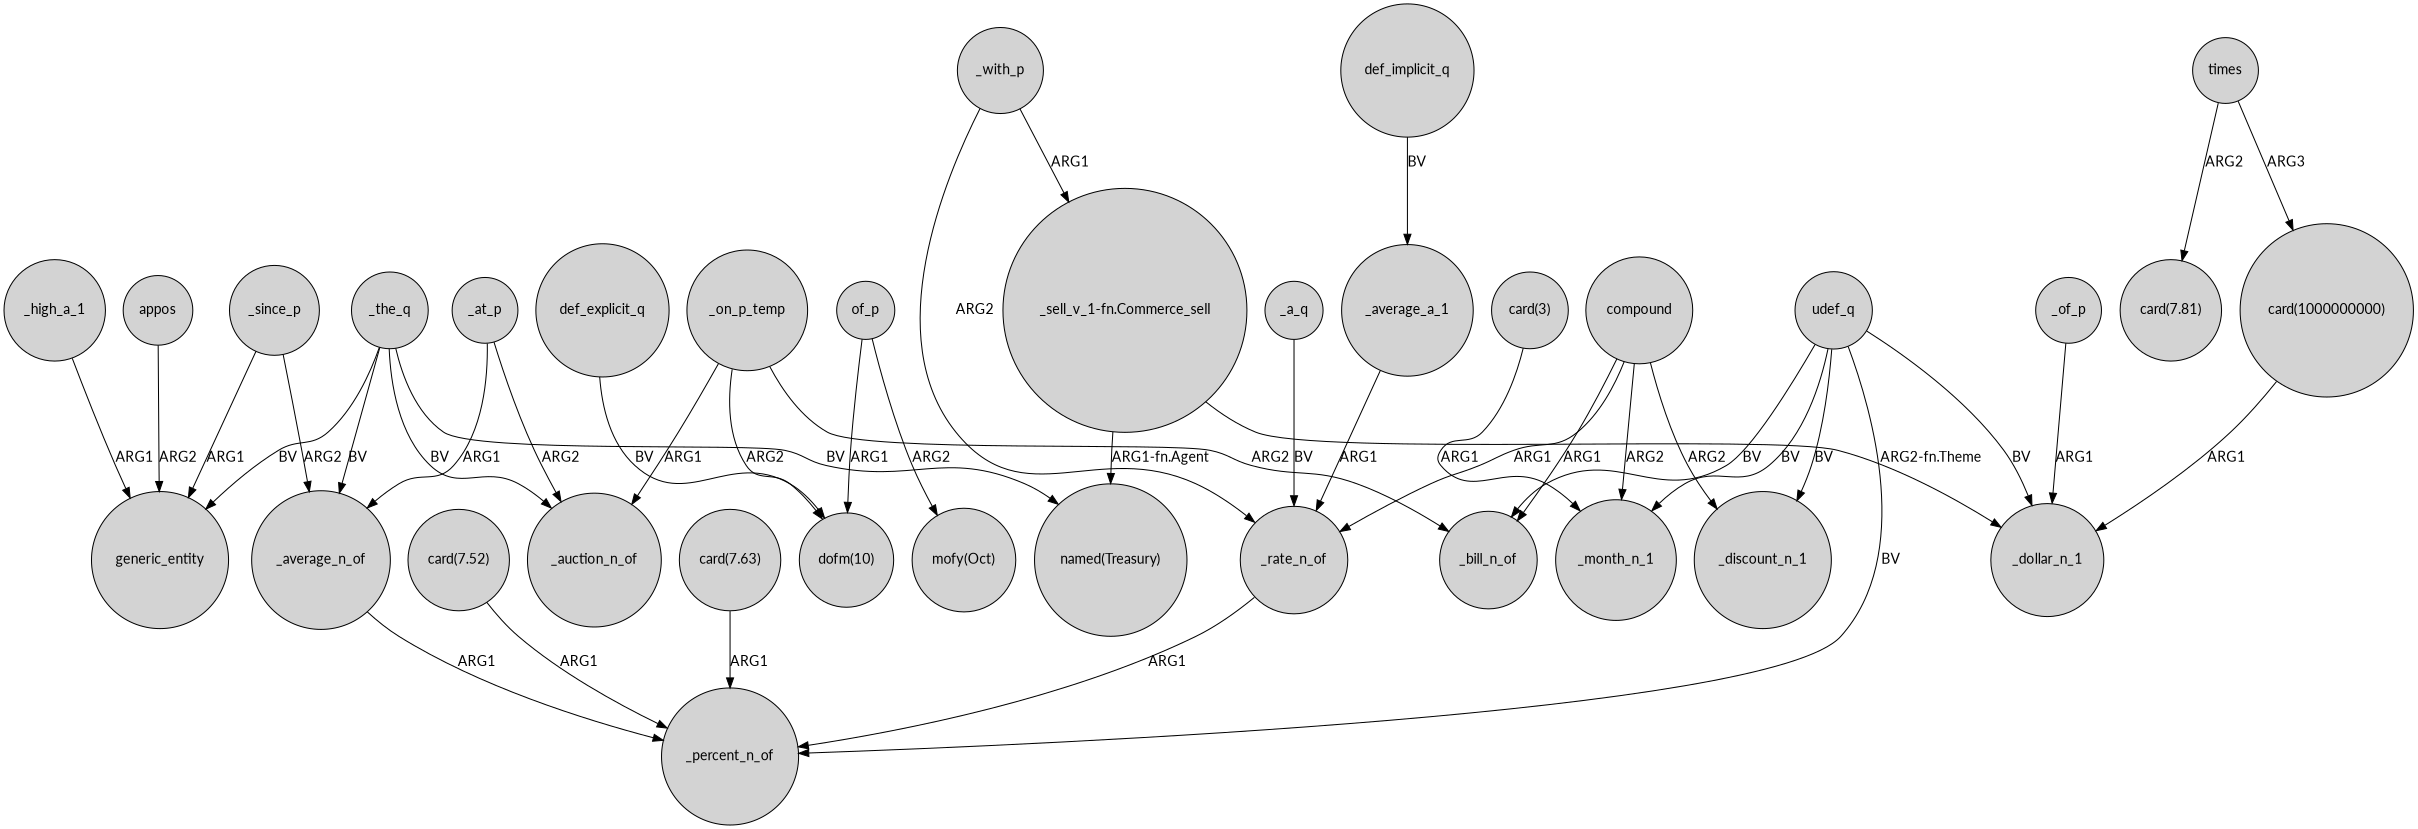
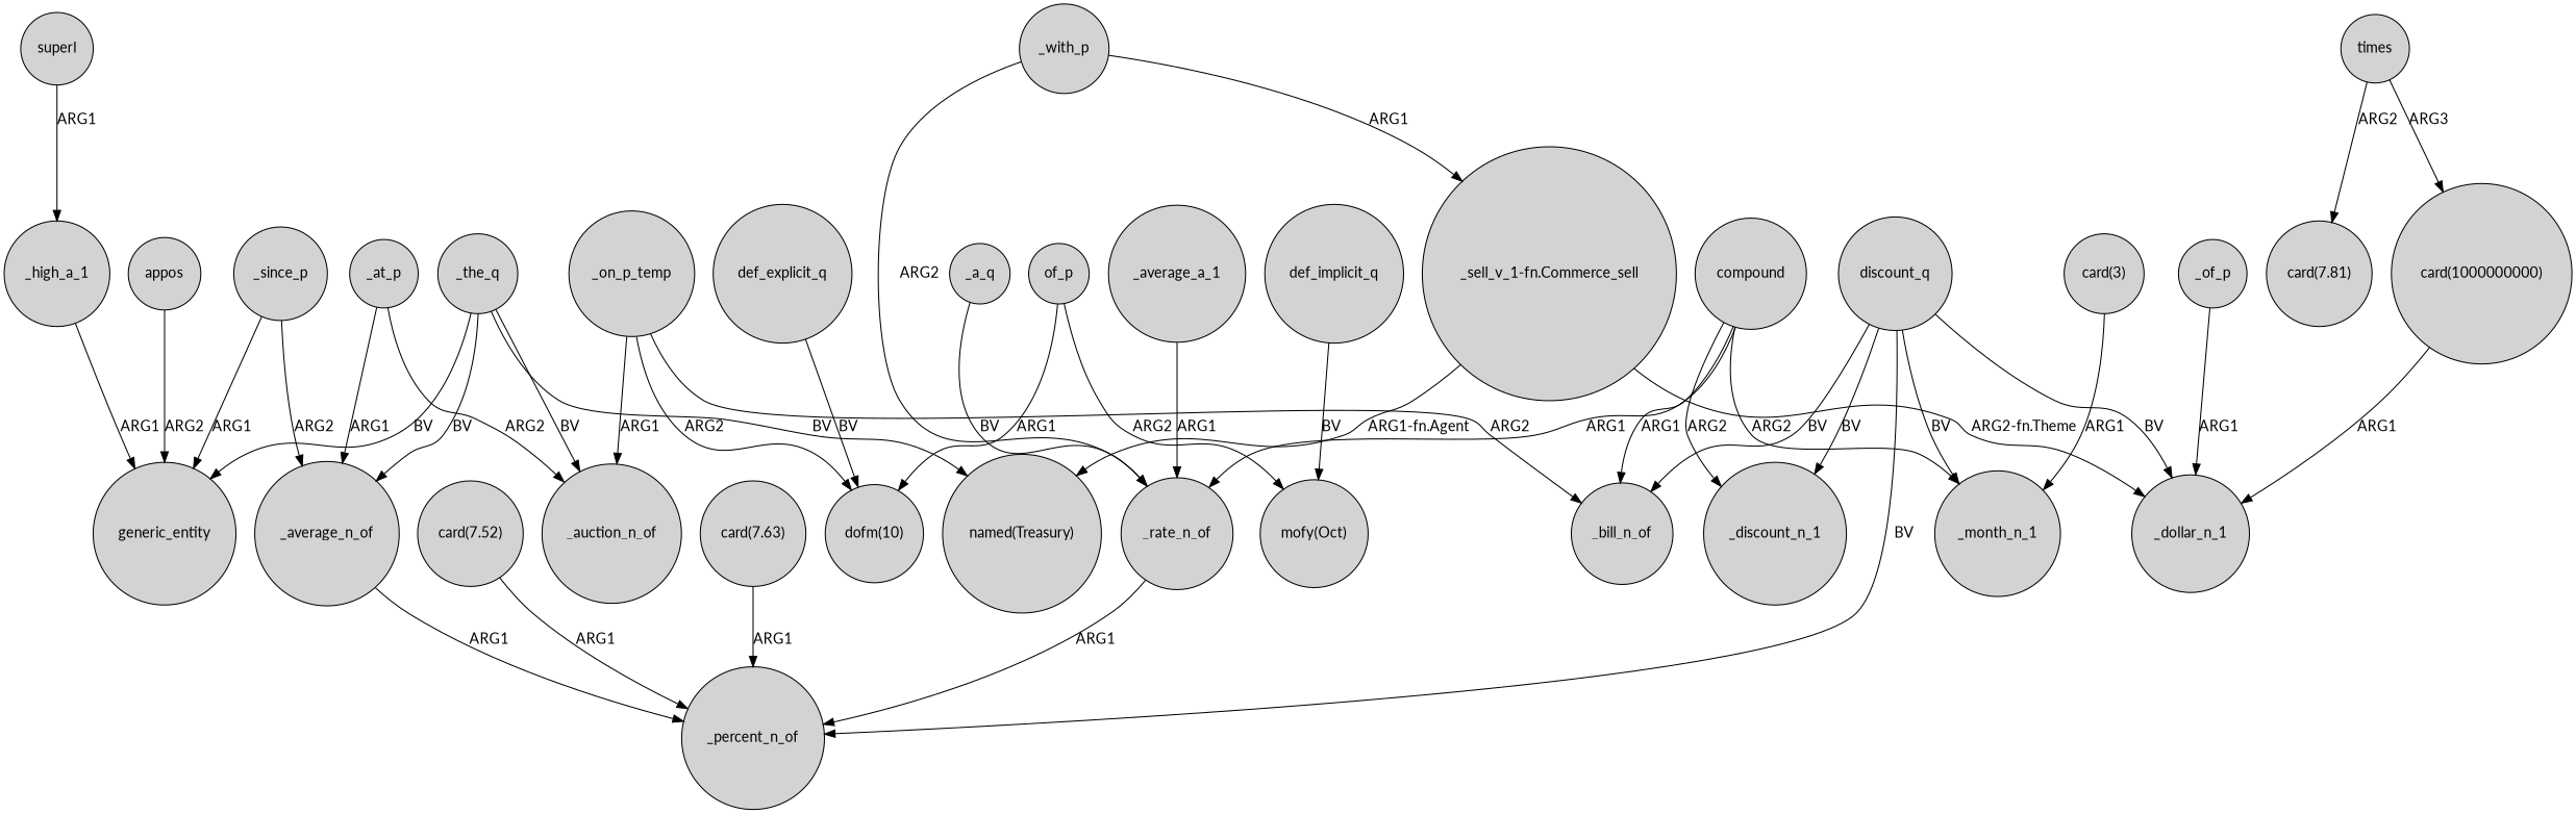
  digraph {
    fontname=Lato
    node [fontname=Lato shape=circle style=filled]
    edge [fontname=Lato]
    _the_q
    generic_entity
    _average_n_of
    _auction_n_of
    "named(Treasury)"
    _percent_n_of
    _on_p_temp
    "dofm(10)"
    _bill_n_of
    _since_p
    "card(7.52)"
    compound
    _month_n_1
    _rate_n_of
    _discount_n_1
    def_explicit_q
    def_implicit_q
    "mofy(Oct)"
    "card(7.63)"
    _with_p
    "_sell_v_1-fn.Commerce_sell"
    _dollar_n_1
+   superl
    _high_a_1
    _of_p
-   udef_q
+   udef_q [label=discount_q]
    of_p
    appos
    _a_q
    times
    "card(1000000000)"
    "card(7.81)"
    _average_a_1
    _at_p
    "card(3)"
    _the_q -> generic_entity [label=BV]
    _the_q -> _average_n_of [label=BV]
    _the_q -> _auction_n_of [label=BV]
    _the_q -> "named(Treasury)" [label=BV]
    _average_n_of -> _percent_n_of [label=ARG1]
    _on_p_temp -> _auction_n_of [label=ARG1]
    _on_p_temp -> "dofm(10)" [label=ARG2]
    _on_p_temp -> _bill_n_of [label=ARG2]
    _since_p -> generic_entity [label=ARG1]
    _since_p -> _average_n_of [label=ARG2]
    "card(7.52)" -> _percent_n_of [label=ARG1]
    compound -> _bill_n_of [label=ARG1]
    compound -> _month_n_1 [label=ARG2]
    compound -> _rate_n_of [label=ARG1]
    compound -> _discount_n_1 [label=ARG2]
    _rate_n_of -> _percent_n_of [label=ARG1]
    def_explicit_q -> "dofm(10)" [label=BV]
-   def_implicit_q -> _average_a_1 [label=BV]
+   def_implicit_q -> "mofy(Oct)" [label=BV]
    "card(7.63)" -> _percent_n_of [label=ARG1]
    _with_p -> _rate_n_of [label=ARG2]
    _with_p -> "_sell_v_1-fn.Commerce_sell" [label=ARG1]
    "_sell_v_1-fn.Commerce_sell" -> "named(Treasury)" [label="ARG1-fn.Agent"]
    "_sell_v_1-fn.Commerce_sell" -> _dollar_n_1 [label="ARG2-fn.Theme"]
+   superl -> _high_a_1 [label=ARG1]
    _high_a_1 -> generic_entity [label=ARG1]
    _of_p -> _dollar_n_1 [label=ARG1]
    udef_q -> _percent_n_of [label=BV]
    udef_q -> _bill_n_of [label=BV]
    udef_q -> _month_n_1 [label=BV]
    udef_q -> _discount_n_1 [label=BV]
    udef_q -> _dollar_n_1 [label=BV]
    of_p -> "dofm(10)" [label=ARG1]
    of_p -> "mofy(Oct)" [label=ARG2]
    appos -> generic_entity [label=ARG2]
    _a_q -> _rate_n_of [label=BV]
    times -> "card(1000000000)" [label=ARG3]
    times -> "card(7.81)" [label=ARG2]
    "card(1000000000)" -> _dollar_n_1 [label=ARG1]
    _average_a_1 -> _rate_n_of [label=ARG1]
    _at_p -> _average_n_of [label=ARG1]
    _at_p -> _auction_n_of [label=ARG2]
    "card(3)" -> _month_n_1 [label=ARG1]
  }
